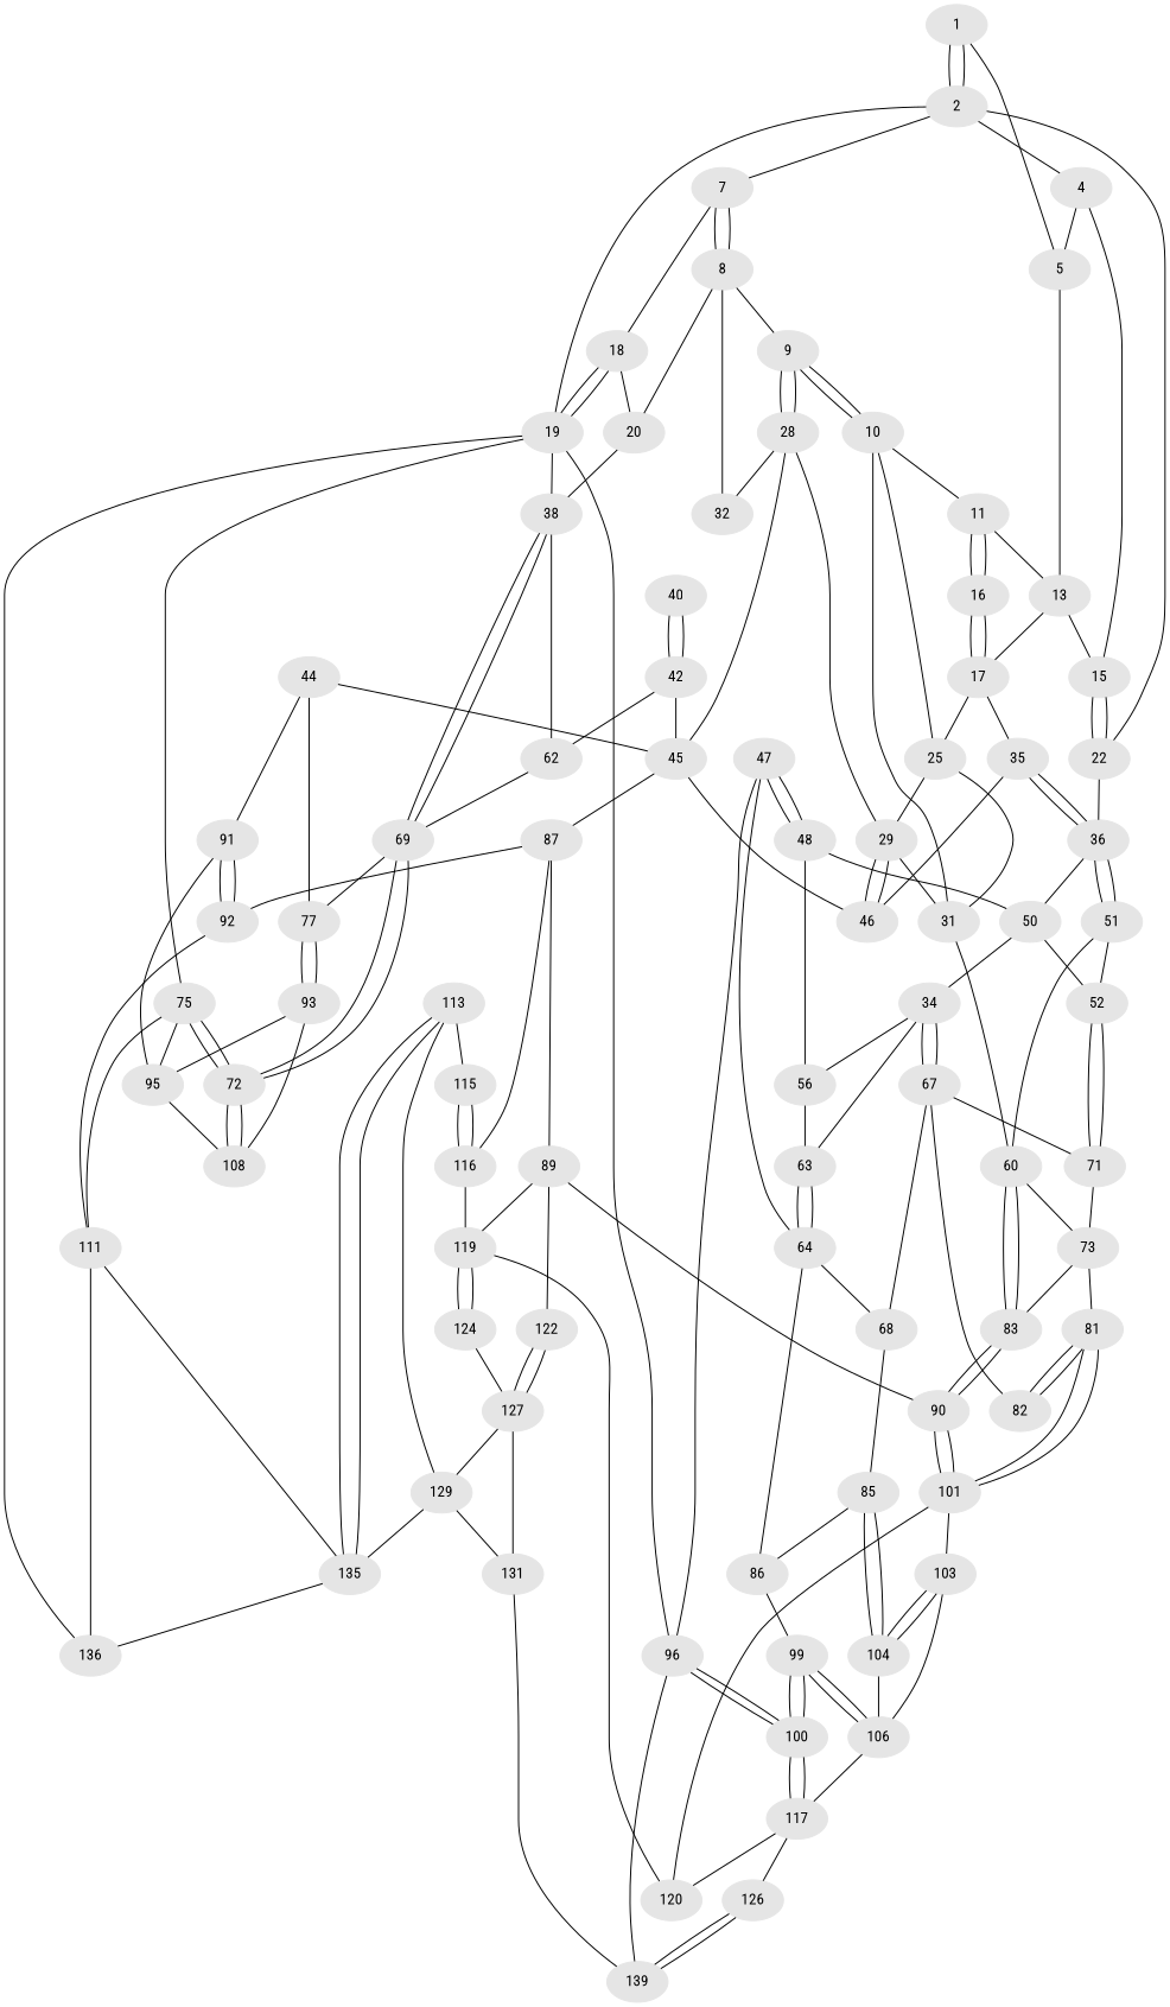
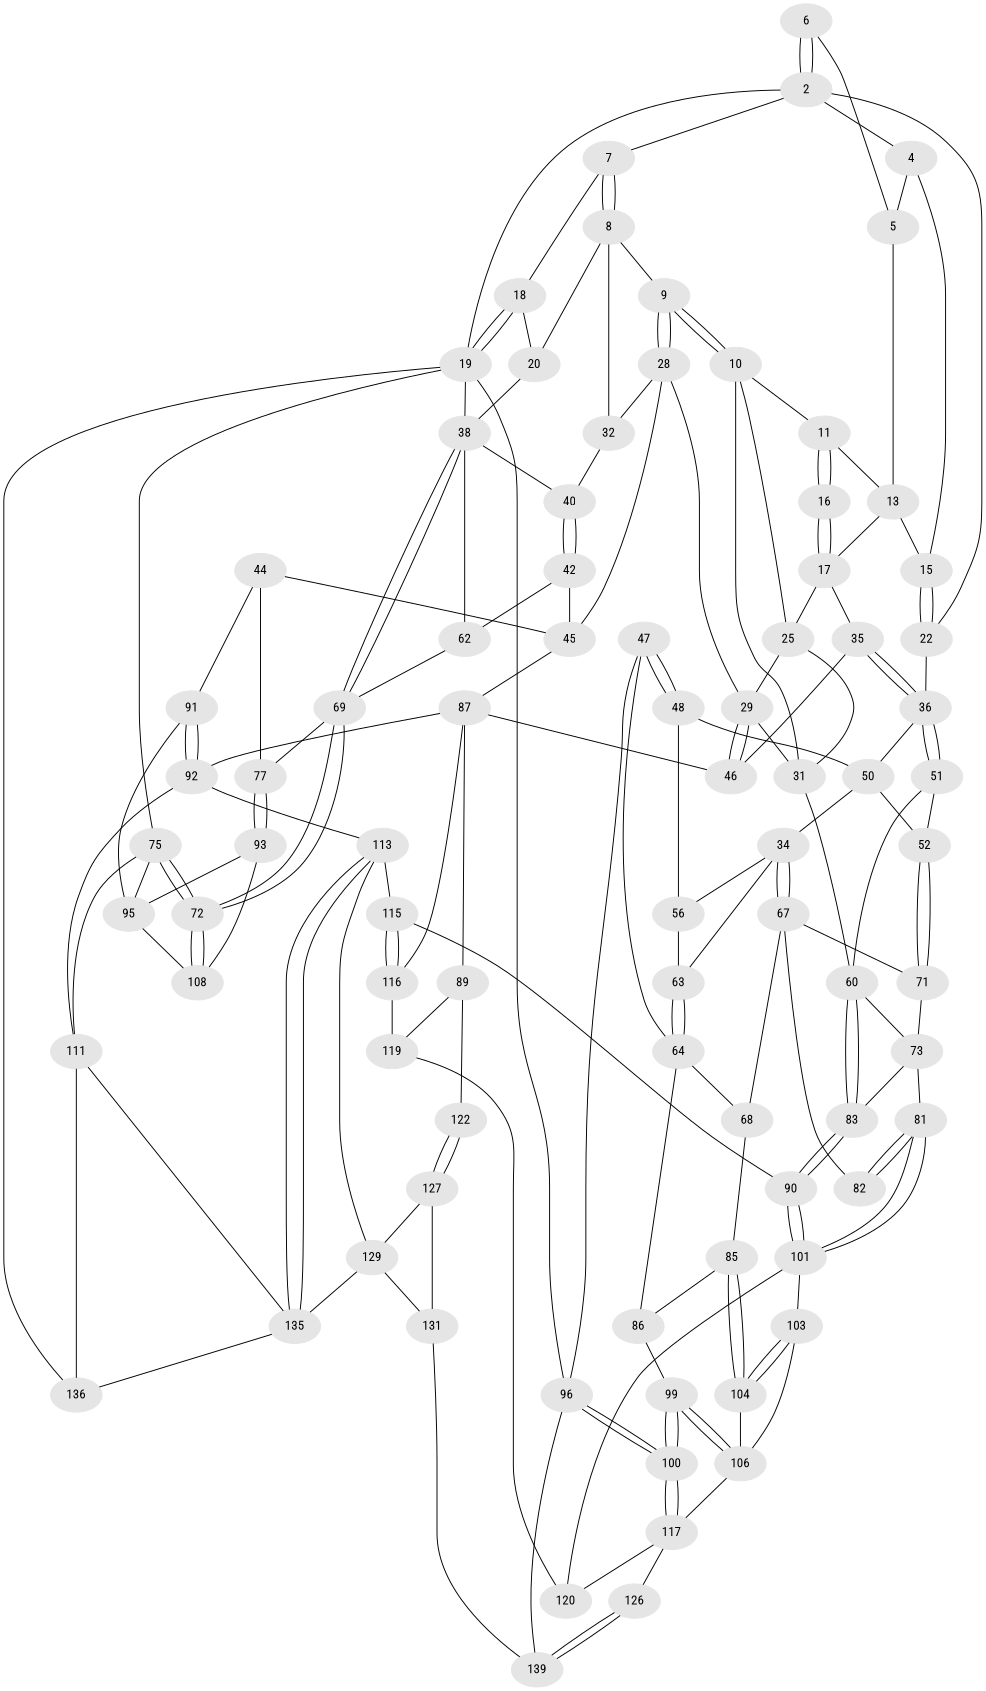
  graph {
    fontname="Roboto Condensed"
    node [color=gray90 fontname="Roboto Condensed" style=filled]
    edge [fontname="Roboto Condensed"]
    2 [super="+3"]
-   1
+   1 [label=6]
    5
    4 [super="+6"]
    7
    19 [super="+74"]
    22 [super="+23"]
    13 [super="+14"]
    15
    8 [super="+21"]
    18
    96 [super="+97"]
    75 [super="+110"]
    136
    38 [super="+39"]
    36 [super="+37"]
    100
    139
    17 [super="+27"]
    9
    20 [super="+34"]
    32
    10 [super="+24"]
    28 [super="+33"]
    40 [super="+41"]
    11 [super="+12"]
    25 [super="+26"]
    31
    29 [super="+30"]
    45 [super="+57"]
    16
    60 [super="+61"]
    35
    46 [super="+58"]
    n35 [label=72]
    95 [super="+109"]
    111 [super="+134"]
    62
    69 [super="+70"]
    50 [super="+53"]
    51
    47 [super="+66"]
    48 [super="+49"]
    64 [super="+65"]
    87 [super="+88"]
    42 [super="+43"]
    52
    n48 [label=34 super="+55"]
    77 [super="+78"]
    44 [super="+79"]
    91
    93 [super="+94"]
    92 [super="+112"]
    89 [super="+118"]
    116 [super="+121"]
    73 [super="+80"]
    83
    56 [super="+59"]
    68 [super="+84"]
    86 [super="+98"]
    63
    71
    67 [super="+72"]
    82
    81
    90
    85
    99
    104 [super="+105"]
    108
    101 [super="+102"]
    135 [super="+137"]
    103
    120
    106 [super="+107"]
    119
    122
    113 [super="+114"]
-   124 [super="+128"]
    127 [super="+130"]
    115
    129 [super="+138"]
    117 [super="+123"]
    126
    131 [super="+132"]
    2 -- 4
    2 -- 7
    2 -- 19
    2 -- 22
    1 -- 2
    1 -- 2
    1 -- 5
    5 -- 13
    4 -- 5
    4 -- 15
    7 -- 8
    7 -- 8
    7 -- 18
    19 -- 96
    19 -- 75
    19 -- 136
    19 -- 38
    22 -- 36
    13 -- 15
    13 -- 17
    15 -- 22
    15 -- 22
    8 -- 9
    8 -- 20
    8 -- 32
    18 -- 19
    18 -- 19
    18 -- 20
    96 -- 100
    96 -- 100
    96 -- 139
    75 -- n35
    75 -- n35
    75 -- 95
    75 -- 111
+   38 -- 40
    38 -- 62
    38 -- 69
    38 -- 69
    36 -- 50
    36 -- 51
    36 -- 51
    100 -- 117
    100 -- 117
    17 -- 25
    17 -- 35
    9 -- 10
    9 -- 10
    9 -- 28
    9 -- 28
    20 -- 38
+   32 -- 40
    10 -- 11
    10 -- 25
    10 -- 31
    28 -- 32
    28 -- 29
    28 -- 45
    40 -- 42 [weight=2]
    40 -- 42
    11 -- 13
    11 -- 16 [weight=2]
    11 -- 16
    25 -- 31
    25 -- 29
    31 -- 60
    29 -- 31
    29 -- 46
    29 -- 46
-   45 -- 46
+   87 -- 46
    45 -- 87
    16 -- 17
    16 -- 17
    60 -- 73
    60 -- 83
    60 -- 83
    35 -- 36
    35 -- 36
    35 -- 46
    n35 -- 108
    n35 -- 108
    95 -- 108
    111 -- 136
    111 -- 135
    62 -- 69
    69 -- n35
    69 -- n35
    69 -- 77
    50 -- 52
    50 -- n48
    51 -- 60
    51 -- 52
    47 -- 96
    47 -- 48
    47 -- 48
    47 -- 64
    48 -- 50
    48 -- 56 [weight=2]
    64 -- 68
    64 -- 86
    87 -- 92
    87 -- 89
    87 -- 116
    42 -- 45
    42 -- 62
    52 -- 71
    52 -- 71
    n48 -- 56
    n48 -- 63
    n48 -- 67
    n48 -- 67
    77 -- 93 [weight=2]
    77 -- 93
    44 -- 45
    44 -- 77
    44 -- 91
    91 -- 95
    91 -- 92
    91 -- 92
    93 -- 95
    93 -- 108
    92 -- 111
-   89 -- 90
+   92 -- 113
+   115 -- 90
    89 -- 119
    89 -- 122
    116 -- 119
    73 -- 83
    73 -- 81
    83 -- 90
    83 -- 90
    56 -- 63
    68 -- 85
    86 -- 99
    63 -- 64
    63 -- 64
    71 -- 73
    67 -- 68
    67 -- 71
    67 -- 82
    81 -- 82
    81 -- 82
    81 -- 101
    81 -- 101
    90 -- 101
    90 -- 101
    85 -- 86
    85 -- 104
    85 -- 104
    99 -- 100
    99 -- 100
    99 -- 106
    99 -- 106
    104 -- 106
    101 -- 103
    101 -- 120
    135 -- 136
    103 -- 104
    103 -- 104
    103 -- 106
    106 -- 117
    119 -- 120
-   119 -- 124
-   119 -- 124
    122 -- 127
    122 -- 127
    113 -- 135
    113 -- 135
    113 -- 115
    113 -- 129
-   124 -- 127
    127 -- 129
    127 -- 131
    115 -- 116 [weight=2]
    115 -- 116
    129 -- 135
    129 -- 131
    117 -- 120
    117 -- 126
    126 -- 139
    126 -- 139
    131 -- 139
  }
